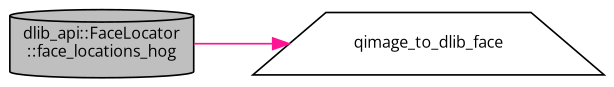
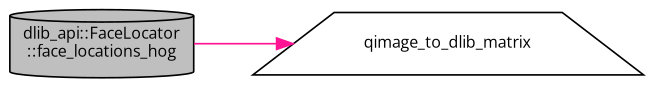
  digraph {
    rankdir=LR
    fontname="Open Sans"
    node [color=black fontname="Open Sans" fontsize=10 style=filled]
    n1 [fillcolor=grey75 fontcolor=black height=0.2 label="dlib_api::FaceLocator\l::face_locations_hog" shape=cylinder width=0.4]
-   n2 [fillcolor=white height=0.2 label=qimage_to_dlib_face shape=trapezium width=0.4]
+   n2 [fillcolor=white height=0.2 label=qimage_to_dlib_matrix shape=trapezium width=0.4]
    n1 -> n2 [color=deeppink fontname="Open Sans" fontsize=10 labelfontname=Helvetica labelfontsize=10 style=solid arrowhead=normal]
  }
